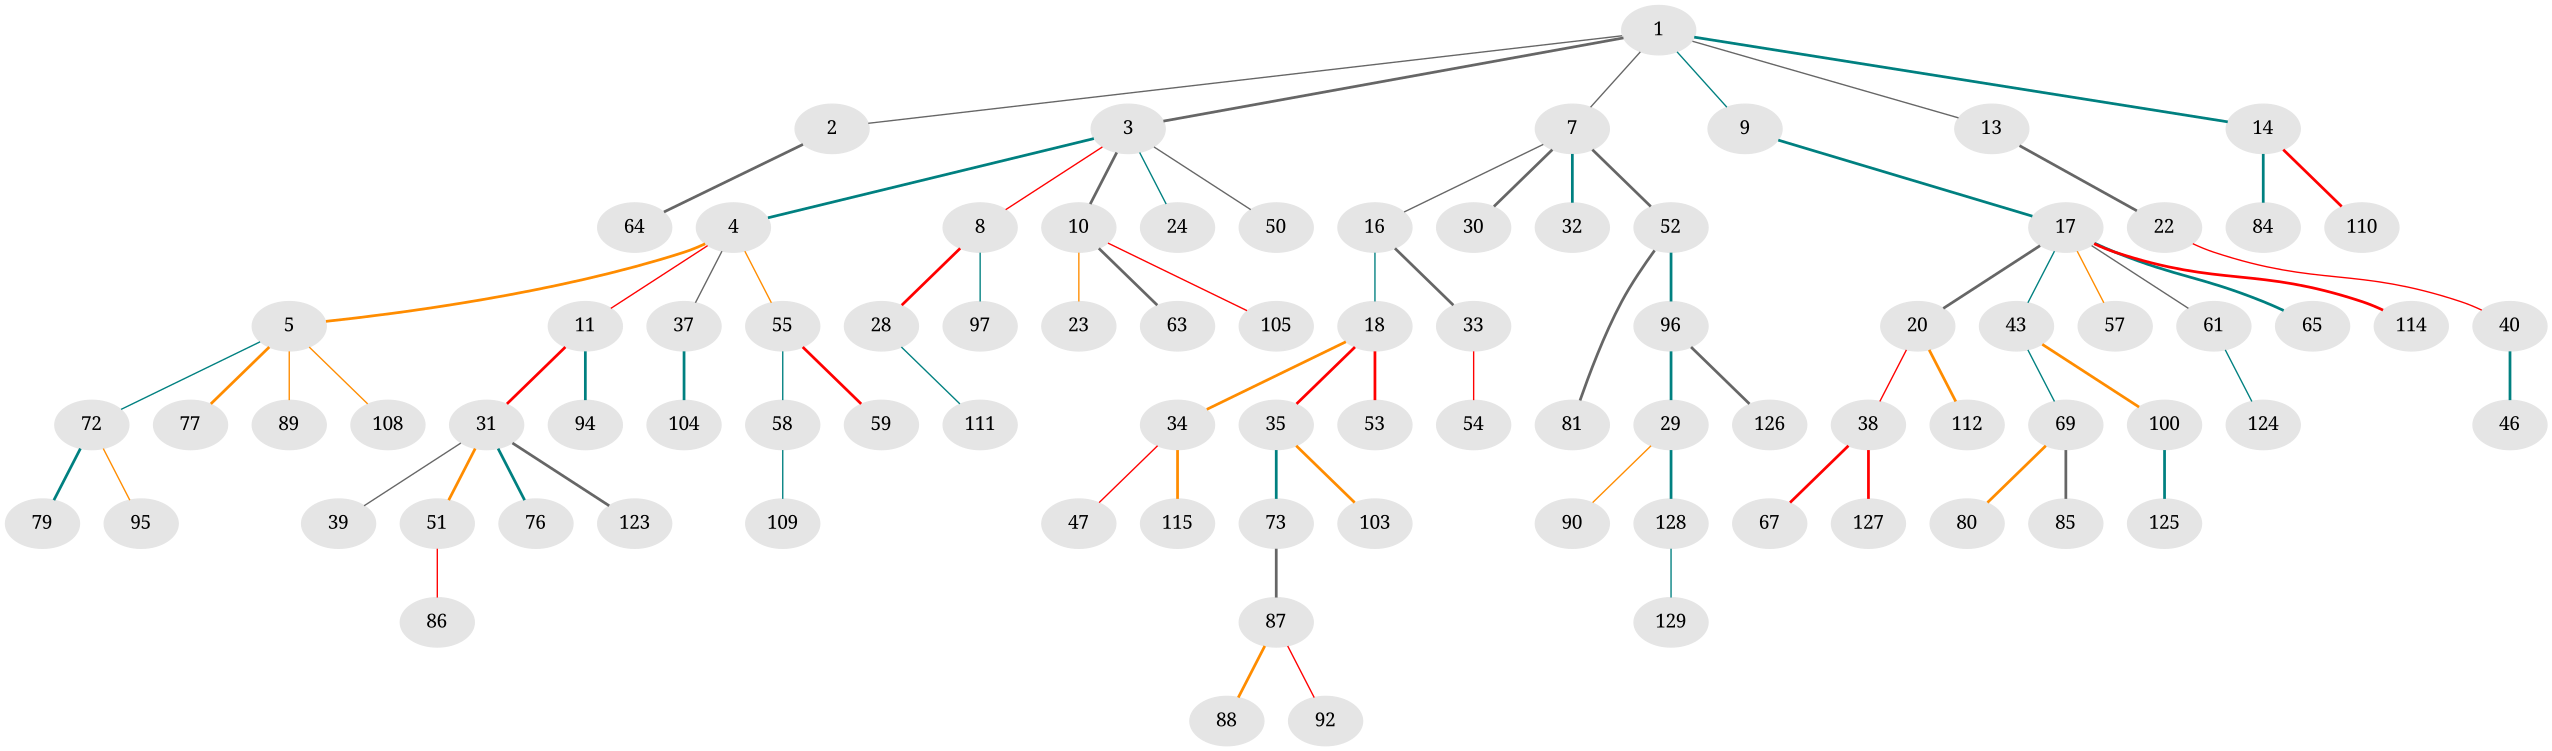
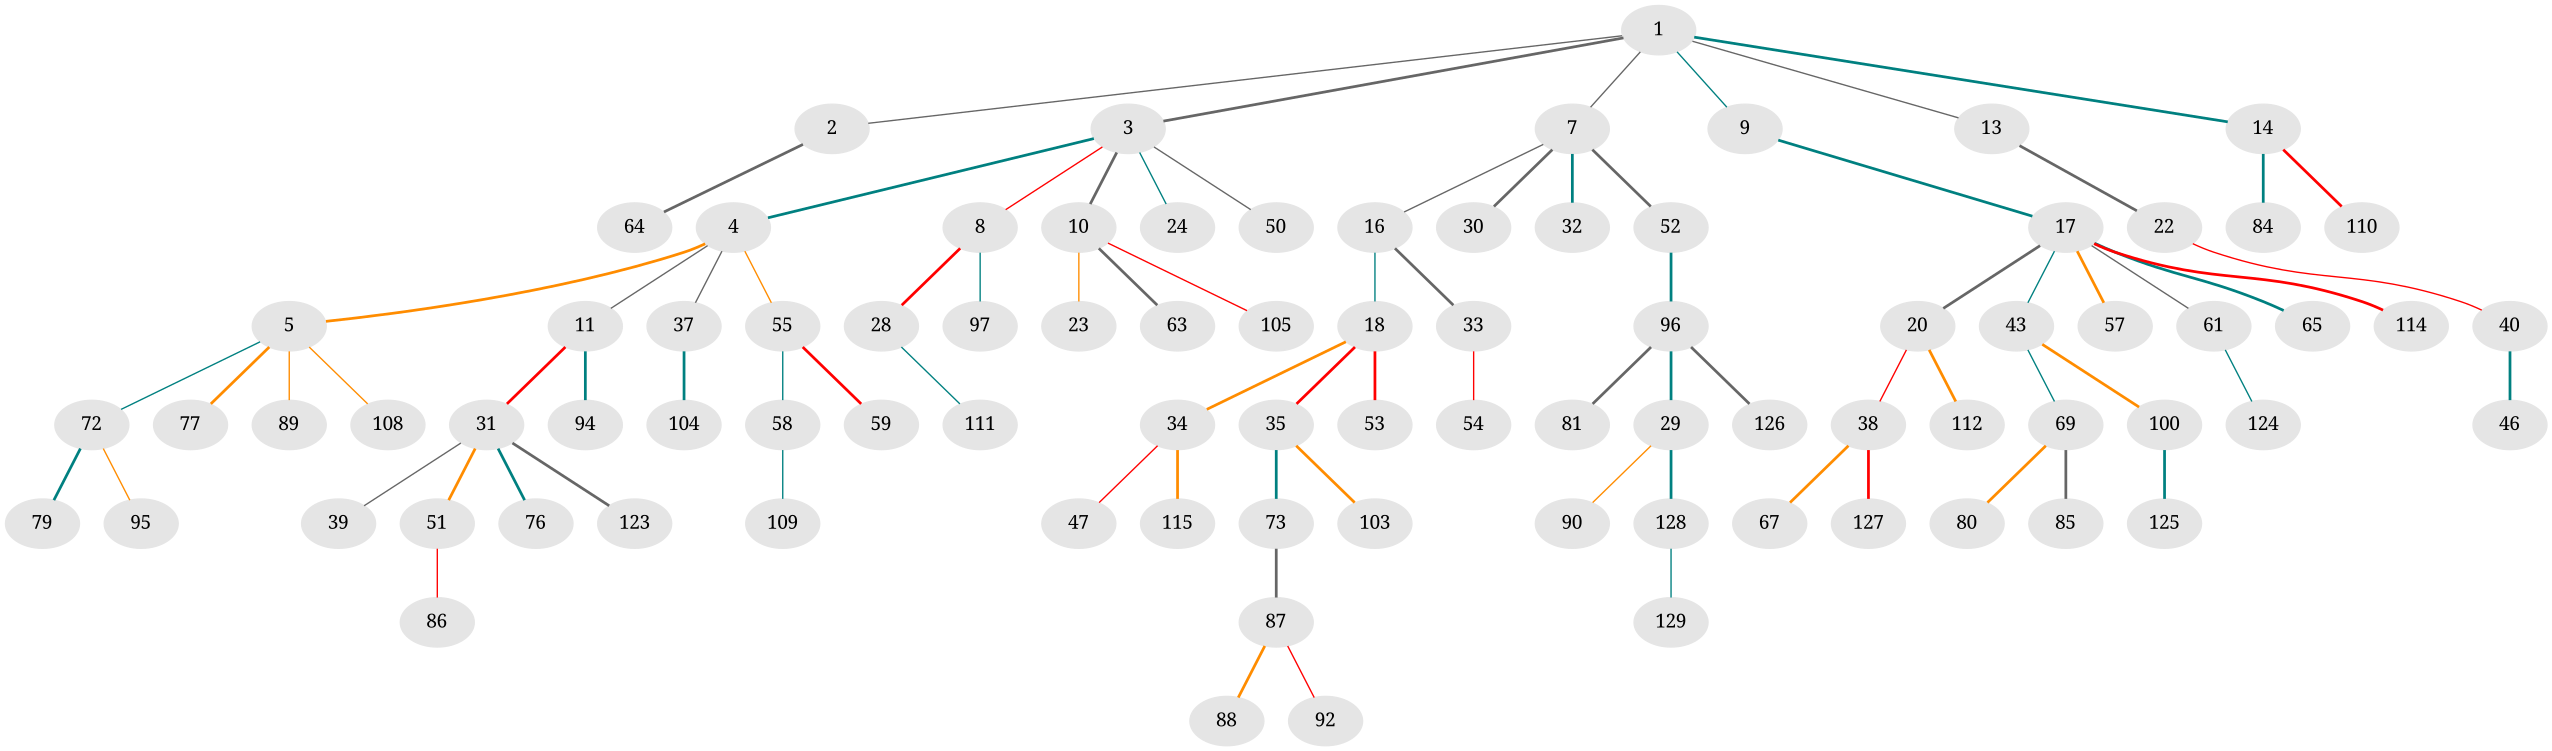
  graph {
    fontname="Noto Serif"
    node [color=gray90 fontname="Noto Serif" style=filled]
    edge [color=teal fontname="Noto Serif" style=bold]
    1 [super="+11"]
    2 [super="+15"]
    3 [super="+6"]
    7 [super="+26"]
    9 [super="+107"]
    13 [super="+21"]
    14 [super="+25"]
    64
    4 [super="+45"]
    8 [super="+27"]
    10 [super="+75"]
    24
    50
    16 [super="+56"]
    30
    32
    52
    17 [super="+44"]
    22
    84 [super="+93"]
    110
    5 [super="+71"]
    n23 [label=11 super="+74"]
    37
    55 [super="+120"]
    28
    97
    23
    63
    105
    72 [super="+83"]
    77 [super="+99"]
    89
    108
    31 [super="+36"]
    94 [super="+98"]
    104 [super="+117"]
    58 [super="+62"]
    59
    79
    95
    18 [super="+19"]
    33 [super="+91"]
    81
    96
    111
    20 [super="+82"]
    43 [super="+48"]
    57
    61 [super="+68"]
    65 [super="+101"]
    114
    39
    51
    76
    123
    40
    34 [super="+66"]
    35
    53 [super="+118"]
    54
    38 [super="+41"]
    112
    69 [super="+70"]
    100 [super="+121"]
    124
    47 [super="+60"]
    115
    73 [super="+102"]
    103 [super="+116"]
    29 [super="+49"]
    90
    128
    67 [super="+122"]
    127
    46 [super="+78"]
    129
    86 [super="+106"]
    87 [super="+113"]
    80
    85 [super="+119"]
    125
    126
    109
    88
    92
    1 -- 2 [color=gray40 style=solid]
    1 -- 3 [color=gray40]
    1 -- 7 [color=gray40 style=solid]
    1 -- 9 [style=solid]
    1 -- 13 [color=gray40 style=solid]
    1 -- 14
    2 -- 64 [color=gray40]
    3 -- 4
    3 -- 8 [color=red style=solid]
    3 -- 10 [color=gray40]
    3 -- 24 [style=solid]
    3 -- 50 [color=gray40 style=solid]
    7 -- 16 [color=gray40 style=solid]
    7 -- 30 [color=gray40]
    7 -- 32
    7 -- 52 [color=gray40]
    9 -- 17
    13 -- 22 [color=gray40]
    14 -- 84
    14 -- 110 [color=red]
    4 -- 5 [color=darkorange]
-   4 -- n23 [color=red style=solid]
+   4 -- n23 [color=gray40 style=solid]
    4 -- 37 [color=gray40 style=solid]
    4 -- 55 [color=darkorange style=solid]
    8 -- 28 [color=red]
    8 -- 97 [style=solid]
    10 -- 23 [color=darkorange style=solid]
    10 -- 63 [color=gray40]
    10 -- 105 [color=red style=solid]
    16 -- 18 [style=solid]
    16 -- 33 [color=gray40]
-   52 -- 81 [color=gray40]
+   96 -- 81 [color=gray40]
    52 -- 96
    17 -- 20 [color=gray40]
    17 -- 43 [style=solid]
-   17 -- 57 [color=darkorange style=solid]
+   17 -- 57 [color=darkorange]
    17 -- 61 [color=gray40 style=solid]
    17 -- 65
    17 -- 114 [color=red]
    22 -- 40 [color=red style=solid]
    5 -- 72 [style=solid]
    5 -- 77 [color=darkorange]
    5 -- 89 [color=darkorange style=solid]
    5 -- 108 [color=darkorange style=solid]
    n23 -- 31 [color=red]
    n23 -- 94
    37 -- 104
    55 -- 58 [style=solid]
    55 -- 59 [color=red]
    28 -- 111 [style=solid]
    72 -- 79
    72 -- 95 [color=darkorange style=solid]
    31 -- 39 [color=gray40 style=solid]
    31 -- 51 [color=darkorange]
    31 -- 76
    31 -- 123 [color=gray40]
    58 -- 109 [style=solid]
    18 -- 34 [color=darkorange]
    18 -- 35 [color=red]
    18 -- 53 [color=red]
    33 -- 54 [color=red style=solid]
    96 -- 29
    96 -- 126 [color=gray40]
    20 -- 38 [color=red style=solid]
    20 -- 112 [color=darkorange]
    43 -- 69 [style=solid]
    43 -- 100 [color=darkorange]
    61 -- 124 [style=solid]
    51 -- 86 [color=red style=solid]
    40 -- 46
    34 -- 47 [color=red style=solid]
    34 -- 115 [color=darkorange]
    35 -- 73
    35 -- 103 [color=darkorange]
-   38 -- 67 [color=red]
+   38 -- 67 [color=darkorange]
    38 -- 127 [color=red]
    69 -- 80 [color=darkorange]
    69 -- 85 [color=gray40]
    100 -- 125
    73 -- 87 [color=gray40]
    29 -- 90 [color=darkorange style=solid]
    29 -- 128
    128 -- 129 [style=solid]
    87 -- 88 [color=darkorange]
    87 -- 92 [color=red style=solid]
  }
